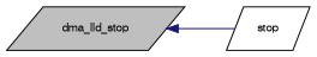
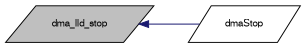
  digraph {
    rankdir=LR
    node [color=black fontname=FreeSans fontsize=10 shape=parallelogram style=filled]
    n1 [fillcolor=grey75 fontcolor=black height=0.2 label=dma_lld_stop width=0.4]
-   n2 [fillcolor=white height=0.2 label=stop width=0.4]
+   n2 [fillcolor=white height=0.2 label=dmaStop width=0.4]
    n1 -> n2 [color=midnightblue dir=back fontname=FreeSans fontsize=10 labelfontname=FreeSans labelfontsize=10 style=solid]
  }
